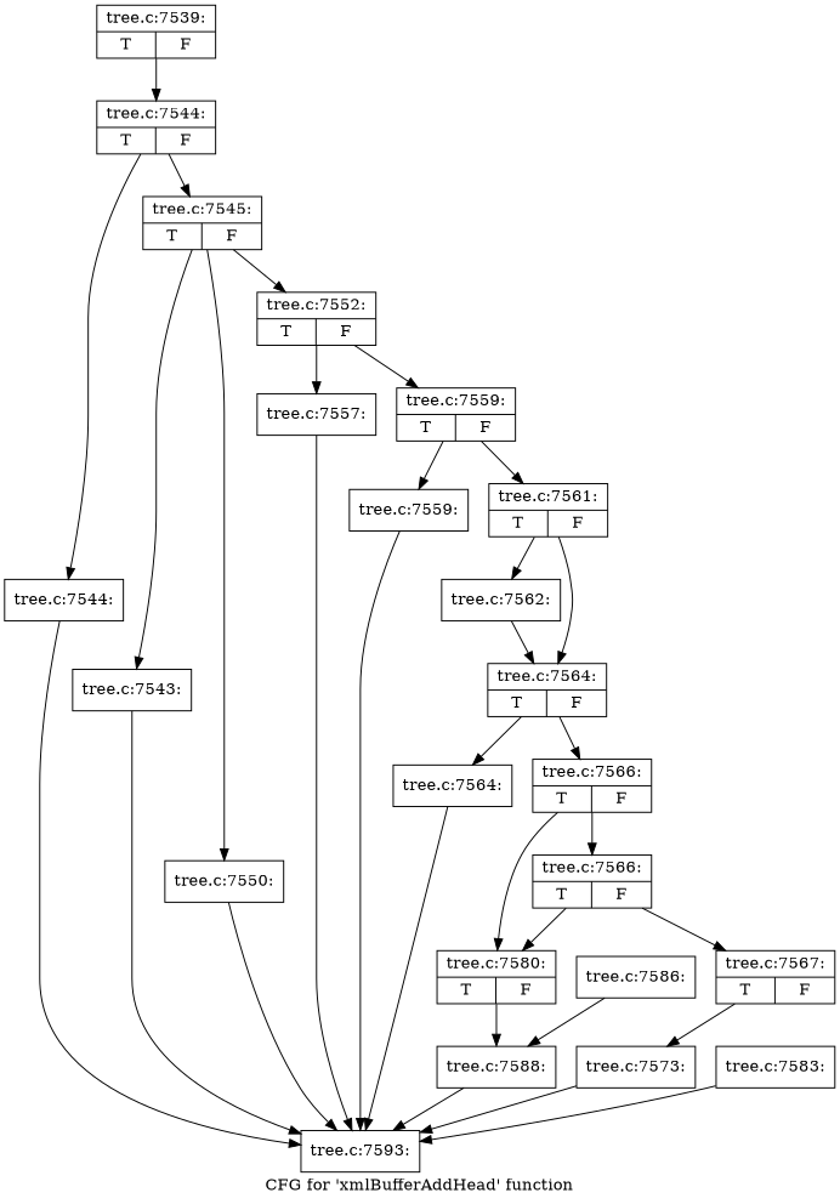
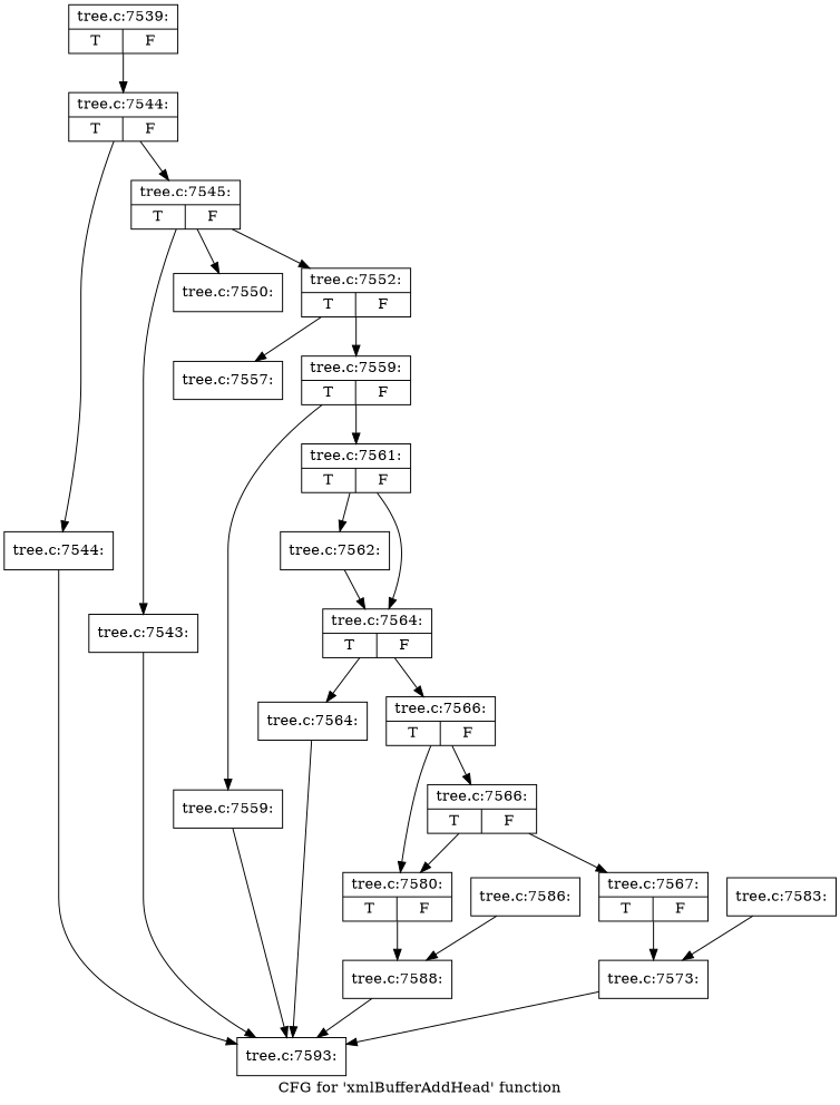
  digraph {
    label="CFG for 'xmlBufferAddHead' function"
    node [shape=record]
    n1 [label="{tree.c:7539:|{<s0>T|<s1>F}}"]
    n2 [label="{tree.c:7544:|{<s0>T|<s1>F}}"]
    n3 [label="{tree.c:7543:}"]
    n4 [label="{tree.c:7593:}"]
    n5 [label="{tree.c:7544:}"]
    n6 [label="{tree.c:7545:|{<s0>T|<s1>F}}"]
    n7 [label="{tree.c:7550:}"]
    n8 [label="{tree.c:7552:|{<s0>T|<s1>F}}"]
    n9 [label="{tree.c:7557:}"]
    n10 [label="{tree.c:7559:|{<s0>T|<s1>F}}"]
    n11 [label="{tree.c:7559:}"]
    n12 [label="{tree.c:7561:|{<s0>T|<s1>F}}"]
    n13 [label="{tree.c:7562:}"]
    n14 [label="{tree.c:7564:|{<s0>T|<s1>F}}"]
    n15 [label="{tree.c:7564:}"]
    n16 [label="{tree.c:7566:|{<s0>T|<s1>F}}"]
    n17 [label="{tree.c:7566:|{<s0>T|<s1>F}}"]
    n18 [label="{tree.c:7580:|{<s0>T|<s1>F}}"]
    n19 [label="{tree.c:7567:|{<s0>T|<s1>F}}"]
    n20 [label="{tree.c:7588:}"]
    n21 [label="{tree.c:7573:}"]
    n22 [label="{tree.c:7586:}"]
    n23 [label="{tree.c:7583:}"]
    n1 -> n2
    n2 -> n5
    n2 -> n6
    n3 -> n4
    n5 -> n4
    n6 -> n3
    n6 -> n7
    n6 -> n8
-   n7 -> n4
    n8 -> n9
    n8 -> n10
-   n9 -> n4
    n10 -> n11
    n10 -> n12
    n11 -> n4
    n12 -> n13
    n12 -> n14
    n13 -> n14
    n14 -> n15
    n14 -> n16
    n15 -> n4
    n16 -> n17
    n16 -> n18
    n17 -> n18
    n17 -> n19
    n18 -> n20
    n19 -> n21
    n20 -> n4
    n21 -> n4
    n22 -> n20
-   n23 -> n4
+   n23 -> n21
  }
